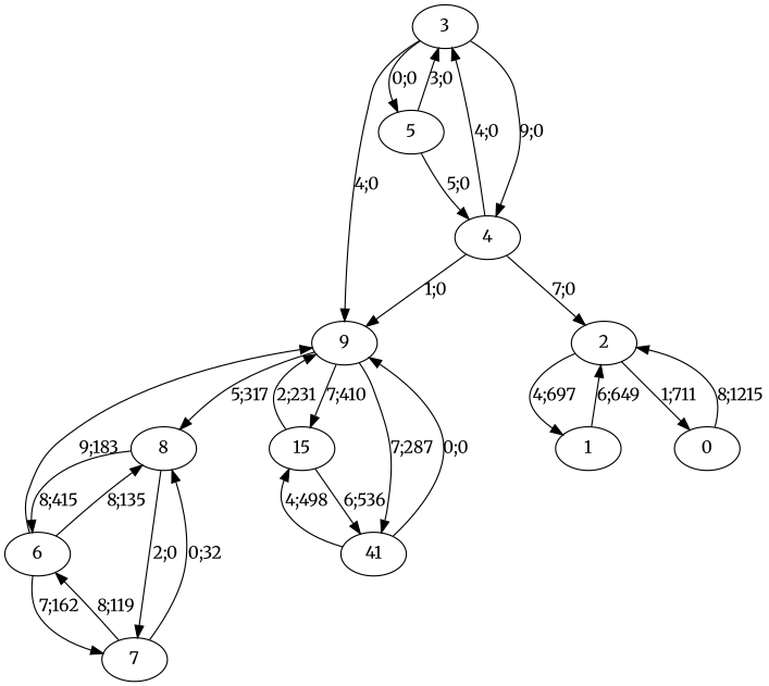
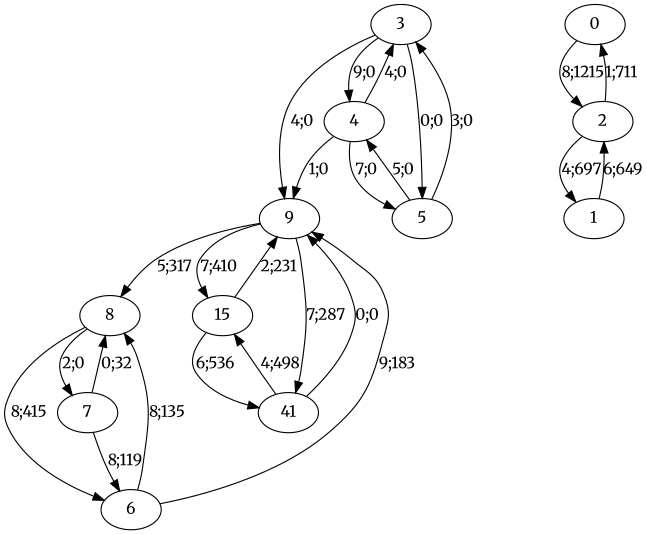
  digraph {
    fontname=Merriweather
    node [fontname=Merriweather]
    edge [color=black fontname=Merriweather]
    9
    8
    n3 [label=15]
    n4 [label=41]
    6
    7
    3
    4
    5
    0
    2
    1
    9 -> 8 [label="5;317"]
    9 -> n3 [label="7;410"]
    9 -> n4 [label="7;287"]
    8 -> 6 [label="8;415"]
    8 -> 7 [label="2;0"]
    n3 -> 9 [label="2;231"]
    n3 -> n4 [label="6;536"]
    n4 -> 9 [label="0;0"]
    n4 -> n3 [label="4;498"]
    6 -> 9 [label="9;183"]
    6 -> 8 [label="8;135"]
-   6 -> 7 [label="7;162"]
    7 -> 8 [label="0;32"]
    7 -> 6 [label="8;119"]
    3 -> 9 [label="4;0"]
    3 -> 4 [label="9;0"]
    3 -> 5 [label="0;0"]
    4 -> 9 [label="1;0"]
    4 -> 3 [label="4;0"]
-   4 -> 2 [label="7;0"]
+   4 -> 5 [label="7;0"]
    5 -> 3 [label="3;0"]
    5 -> 4 [label="5;0"]
    0 -> 2 [label="8;1215"]
    2 -> 0 [label="1;711"]
    2 -> 1 [label="4;697"]
    1 -> 2 [label="6;649"]
  }
